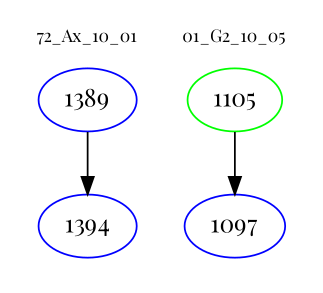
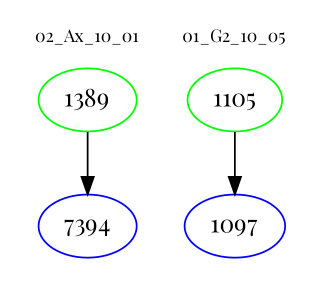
  digraph {
    fontname="Playfair Display"
    node [color=green fontname="Playfair Display"]
    edge [color=black fontname="Playfair Display"]
-   n1 [color=blue label=1389]
-   n2 [color=blue label=1394]
+   n1 [label=1389]
+   n2 [color=blue label=7394]
    n3 [label=1105]
    n4 [color=blue label=1097]
    subgraph cluster_1 {
      color=white
      fontsize=10
-     label="72_Ax_10_01"
+     label="02_Ax_10_01"
      n1
      n2
    }
    subgraph cluster_2 {
      color=white
      fontsize=10
      label="01_G2_10_05"
      n3
      n4
    }
    n1 -> n2
    n3 -> n4
  }
